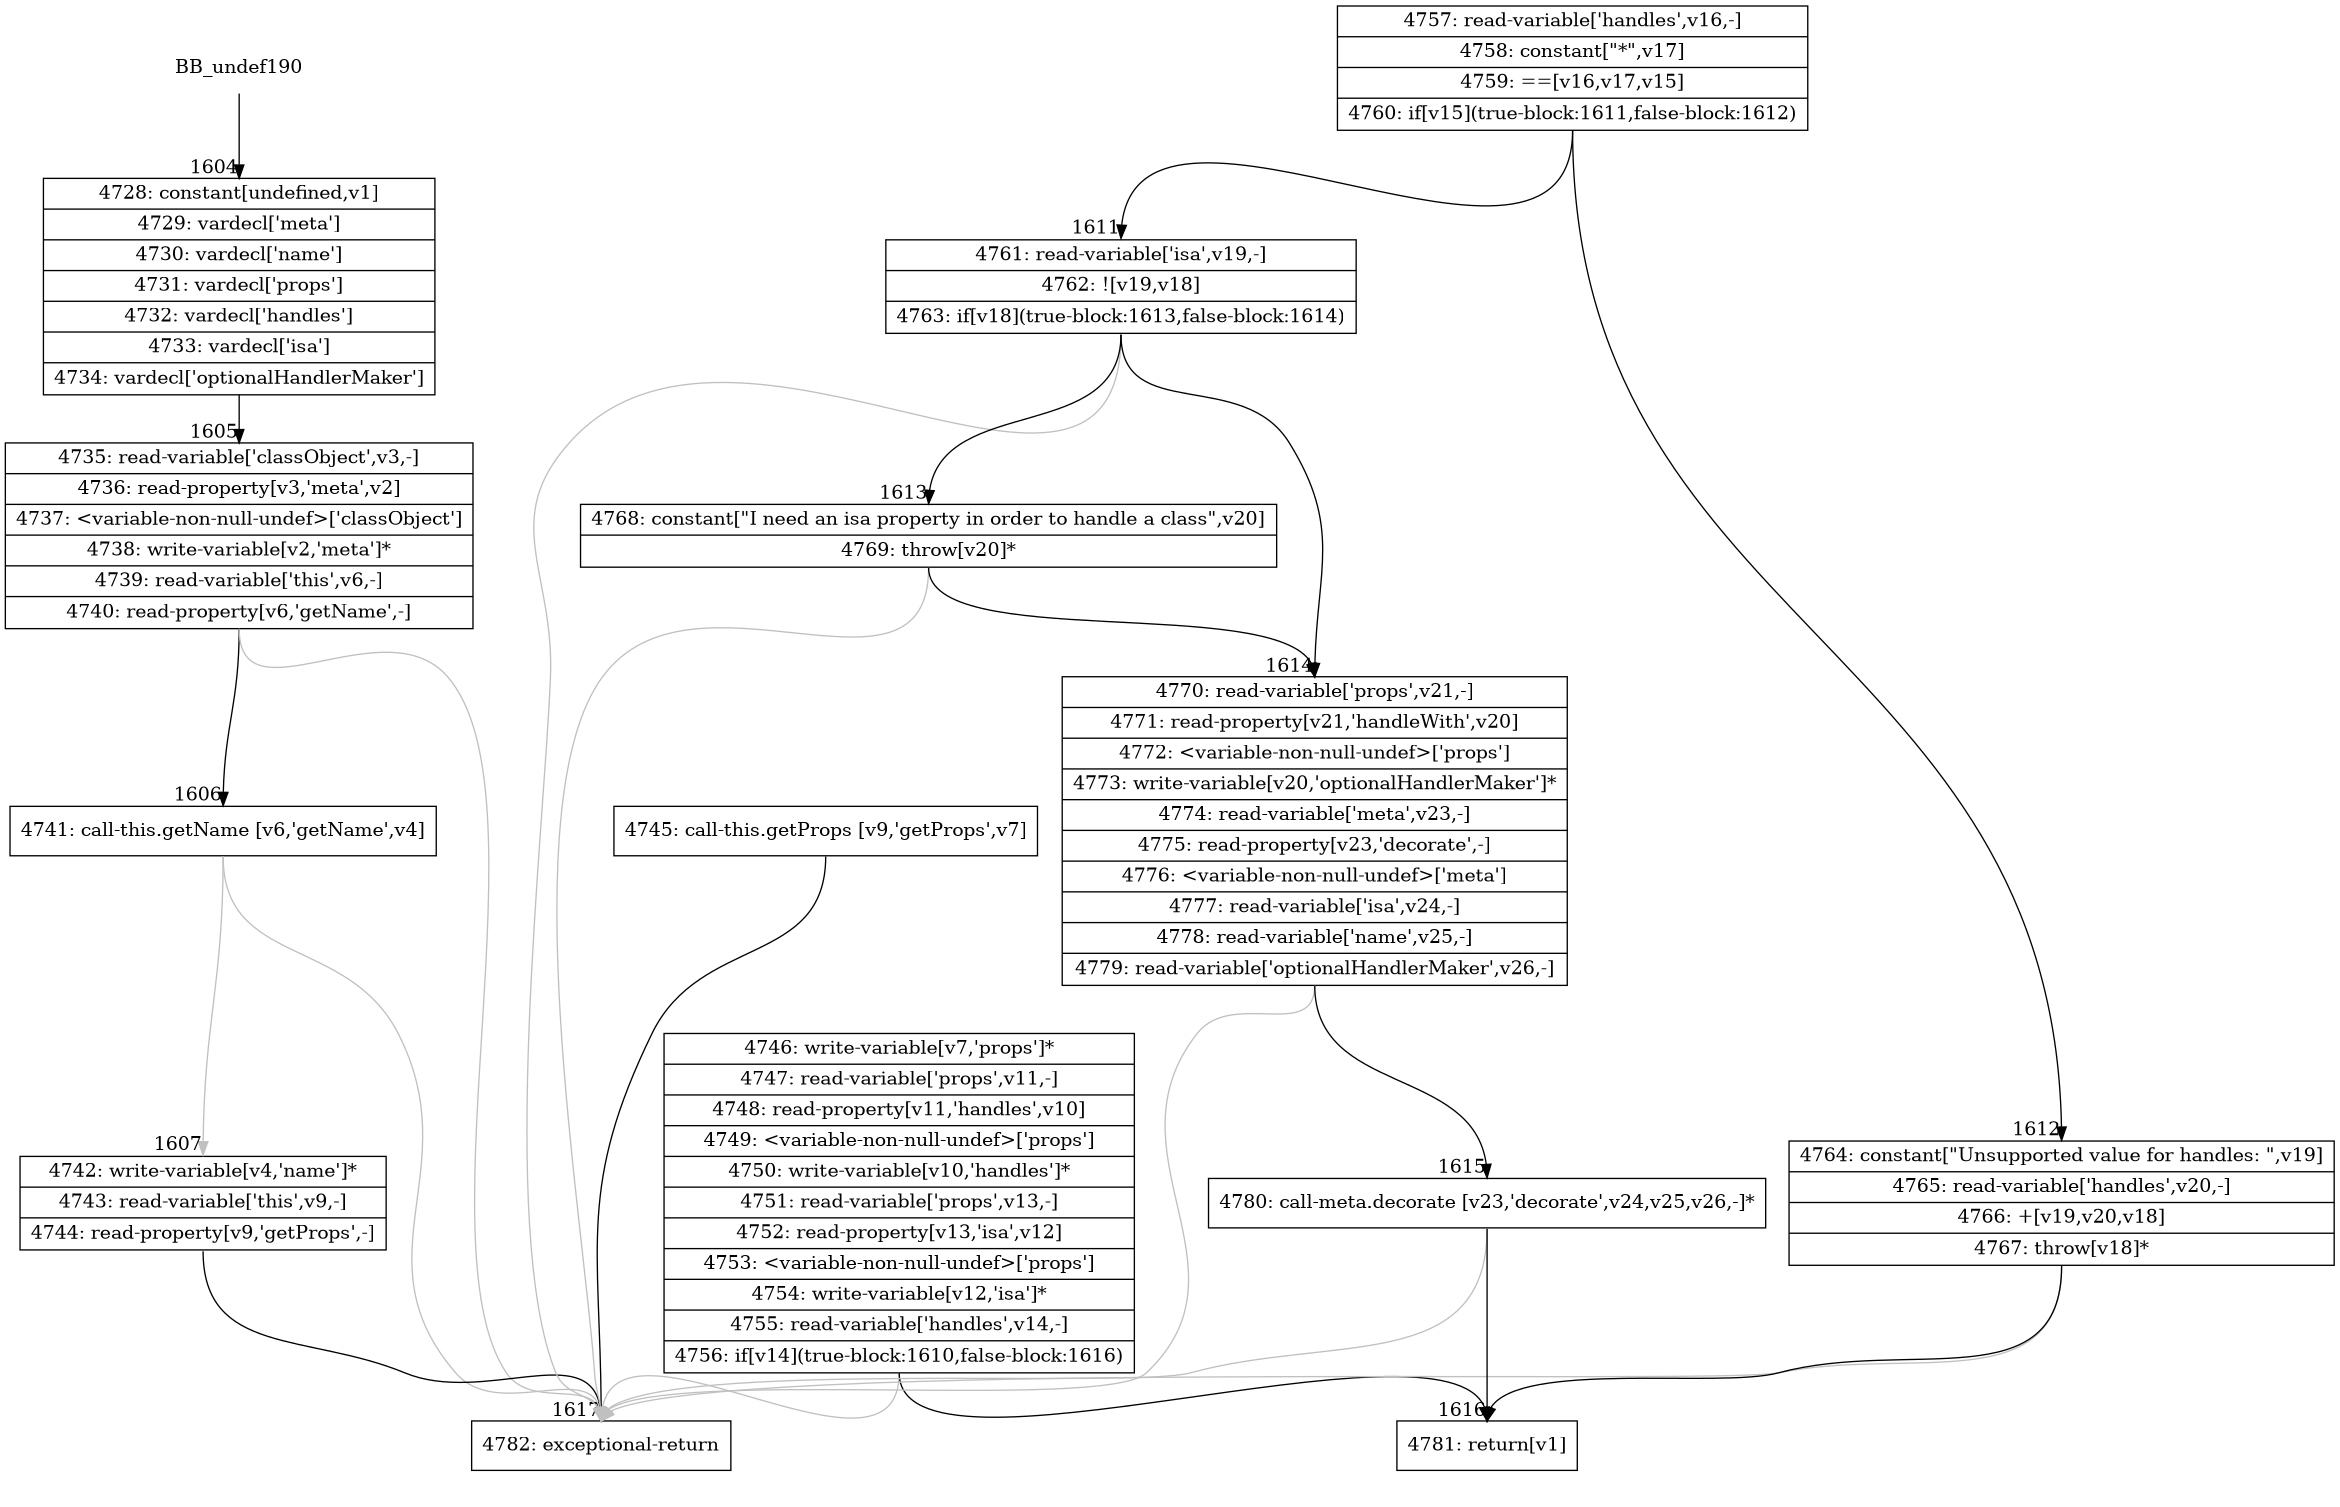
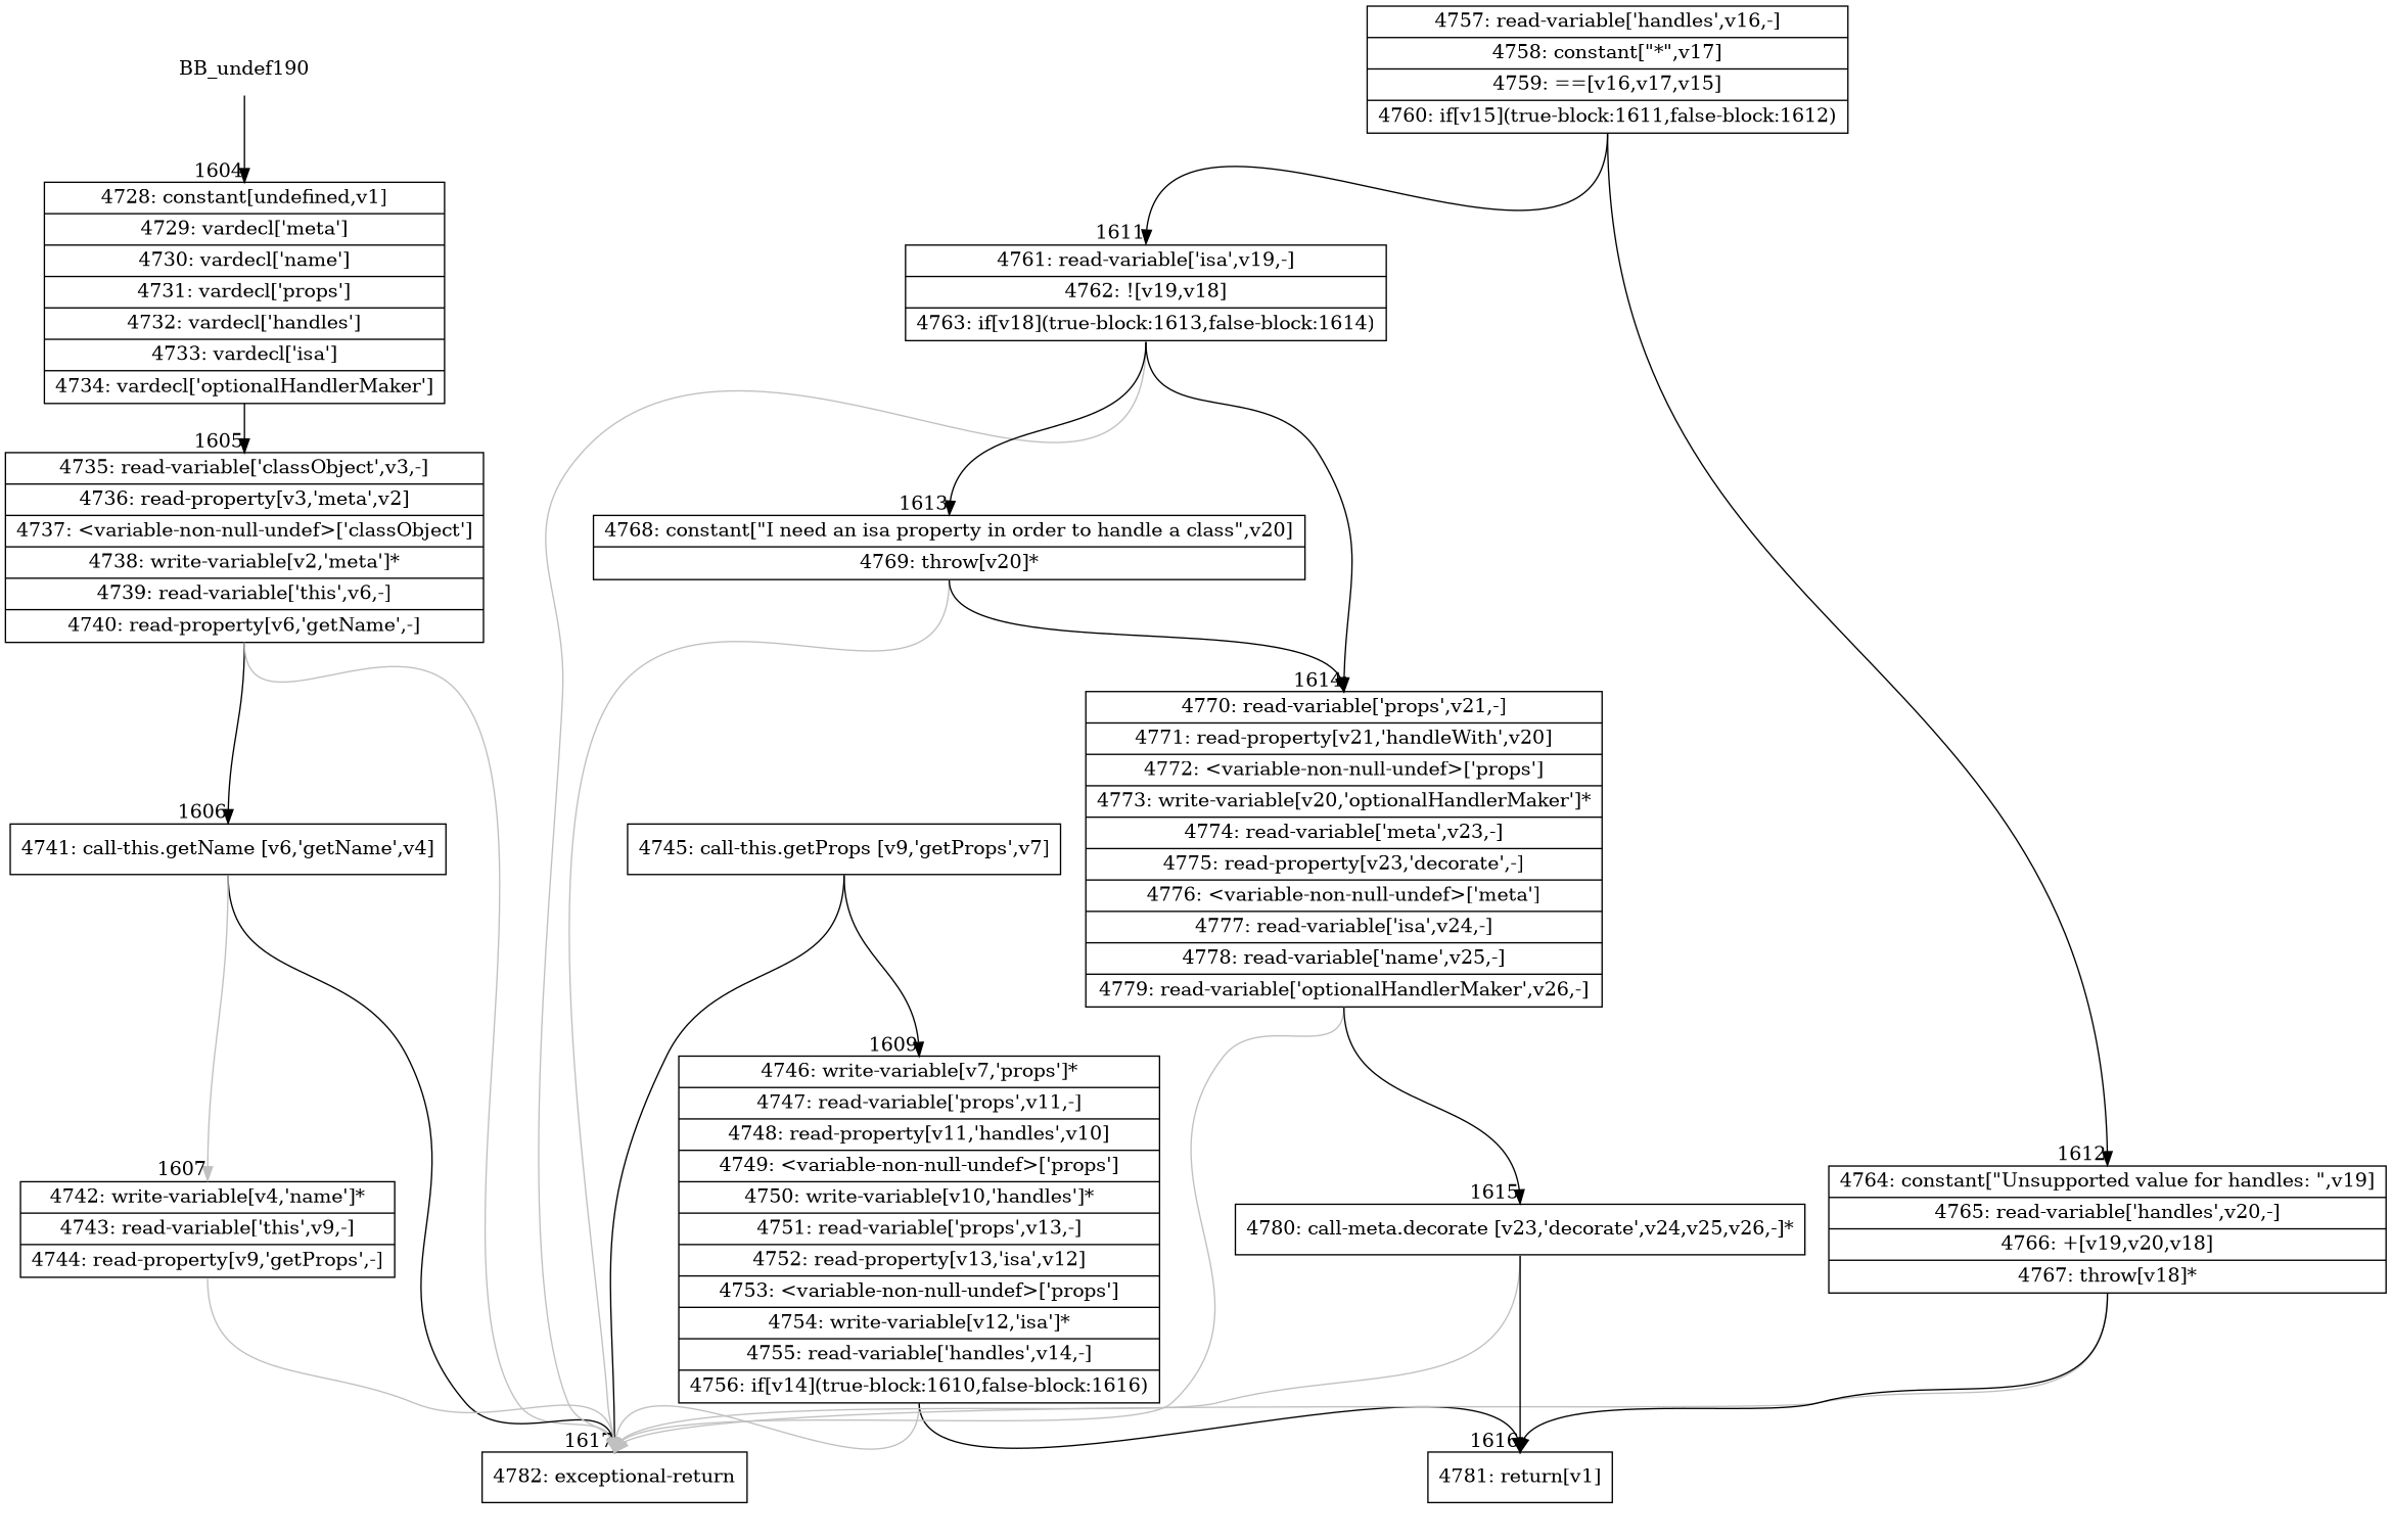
  digraph {
    fontname="DejaVu Serif"
    rankdir=TD
    node [fontname="DejaVu Serif" shape=record]
    edge [fontname="DejaVu Serif" headport=n tailport=s]
    n1 [label=BB_undef190 shape=none]
    n2 [label="{4728: constant[undefined,v1]|4729: vardecl['meta']|4730: vardecl['name']|4731: vardecl['props']|4732: vardecl['handles']|4733: vardecl['isa']|4734: vardecl['optionalHandlerMaker']}"]
    n3 [label="{4735: read-variable['classObject',v3,-]|4736: read-property[v3,'meta',v2]|4737: \<variable-non-null-undef\>['classObject']|4738: write-variable[v2,'meta']*|4739: read-variable['this',v6,-]|4740: read-property[v6,'getName',-]}"]
    n4 [label="{4741: call-this.getName [v6,'getName',v4]}"]
    n5 [label="{4782: exceptional-return}"]
    n6 [label="{4742: write-variable[v4,'name']*|4743: read-variable['this',v9,-]|4744: read-property[v9,'getProps',-]}"]
    n7 [label="{4745: call-this.getProps [v9,'getProps',v7]}"]
    n8 [label="{4746: write-variable[v7,'props']*|4747: read-variable['props',v11,-]|4748: read-property[v11,'handles',v10]|4749: \<variable-non-null-undef\>['props']|4750: write-variable[v10,'handles']*|4751: read-variable['props',v13,-]|4752: read-property[v13,'isa',v12]|4753: \<variable-non-null-undef\>['props']|4754: write-variable[v12,'isa']*|4755: read-variable['handles',v14,-]|4756: if[v14](true-block:1610,false-block:1616)}"]
    n9 [label="{4781: return[v1]}"]
    n10 [label="{4757: read-variable['handles',v16,-]|4758: constant[\"*\",v17]|4759: ==[v16,v17,v15]|4760: if[v15](true-block:1611,false-block:1612)}"]
    n11 [label="{4761: read-variable['isa',v19,-]|4762: ![v19,v18]|4763: if[v18](true-block:1613,false-block:1614)}"]
    n12 [label="{4764: constant[\"Unsupported value for handles: \",v19]|4765: read-variable['handles',v20,-]|4766: +[v19,v20,v18]|4767: throw[v18]*}"]
    n13 [label="{4768: constant[\"I need an isa property in order to handle a class\",v20]|4769: throw[v20]*}"]
    n14 [label="{4770: read-variable['props',v21,-]|4771: read-property[v21,'handleWith',v20]|4772: \<variable-non-null-undef\>['props']|4773: write-variable[v20,'optionalHandlerMaker']*|4774: read-variable['meta',v23,-]|4775: read-property[v23,'decorate',-]|4776: \<variable-non-null-undef\>['meta']|4777: read-variable['isa',v24,-]|4778: read-variable['name',v25,-]|4779: read-variable['optionalHandlerMaker',v26,-]}"]
    n15 [label="{4780: call-meta.decorate [v23,'decorate',v24,v25,v26,-]*}"]
    n1 -> n2 [headlabel="    1604"]
    n2 -> n3 [headlabel="      1605"]
    n3 -> n4 [headlabel="      1606"]
    n3 -> n5 [color=gray headlabel="      1617"]
-   n4 -> n5 [color=gray]
+   n4 -> n5 [color=black]
    n4 -> n6 [color=gray headlabel="      1607"]
-   n6 -> n5 [color=black]
+   n6 -> n5 [color=gray]
    n7 -> n5 [color=black]
+   n7 -> n8 [headlabel="      1609"]
    n8 -> n5 [color=gray]
    n8 -> n9 [headlabel="      1616"]
    n10 -> n11 [headlabel="      1611"]
    n10 -> n12 [headlabel="      1612"]
    n11 -> n5 [color=gray]
    n11 -> n13 [headlabel="      1613"]
    n11 -> n14 [headlabel="      1614"]
    n12 -> n5 [color=gray]
    n12 -> n9
    n13 -> n5 [color=gray]
    n13 -> n14
    n14 -> n5 [color=gray]
    n14 -> n15 [headlabel="      1615"]
    n15 -> n5 [color=gray]
    n15 -> n9
  }
